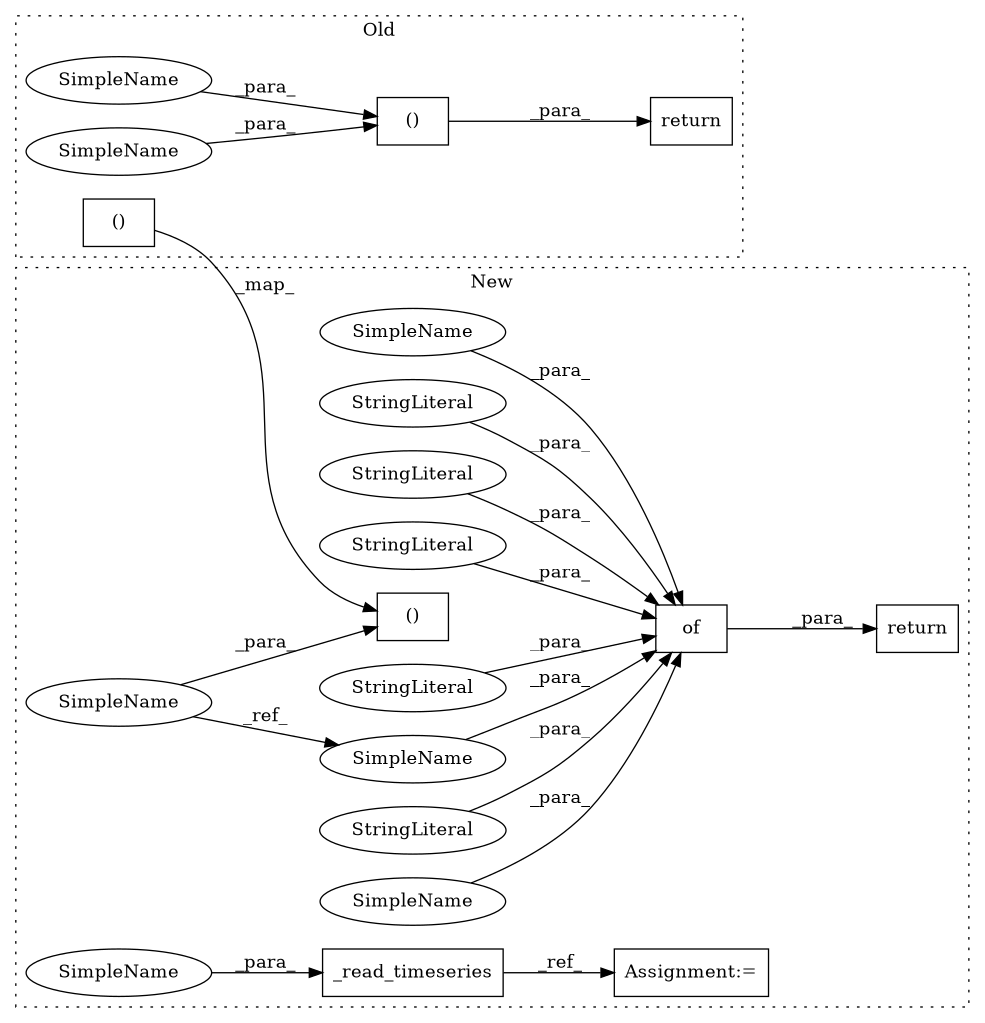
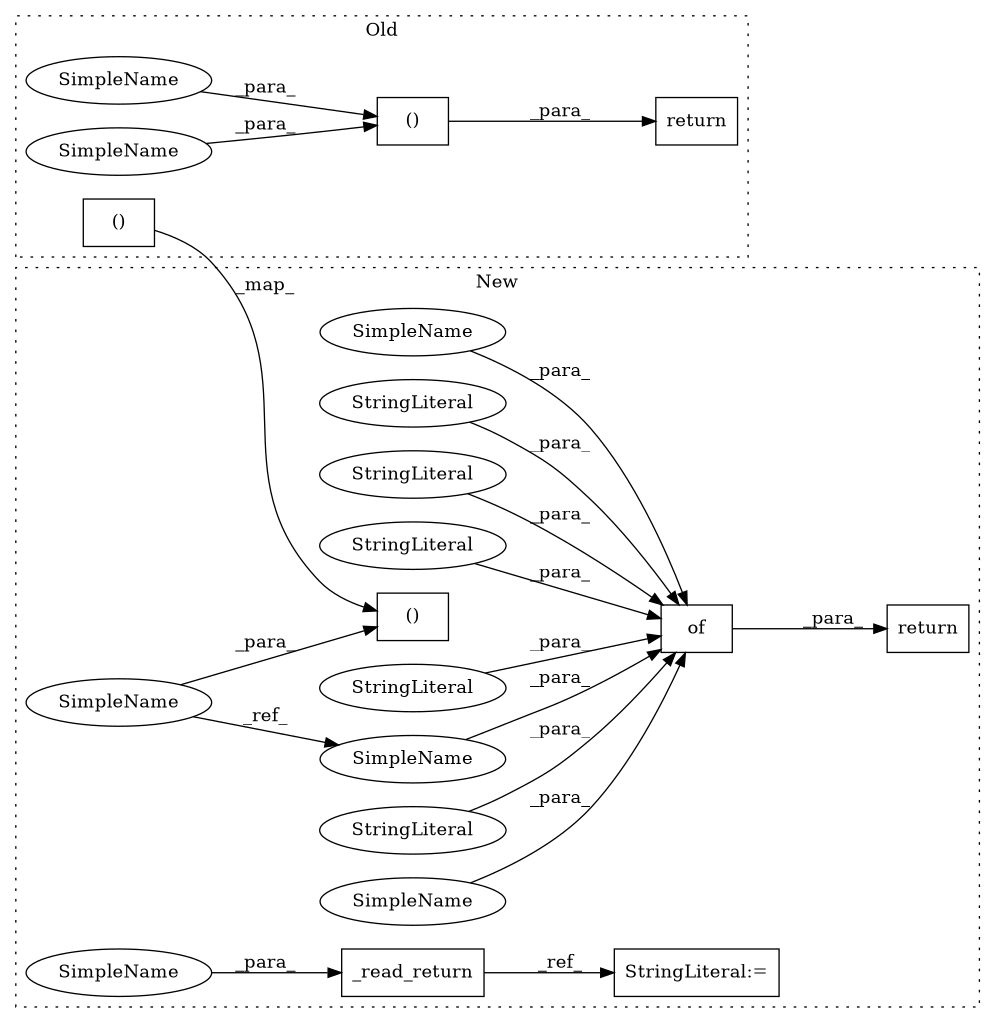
  digraph {
    rankdir=LR
    node [a=42 l=6 s=2775 shape=ellipse]
    n1 [a=41 l=12 label=return s=2763 shape=box]
    n2 [a=106 l=48 label="()" shape=box]
    n3 [a=106 l=20 label="()" s=2662 shape=box]
    n4 [label=SimpleName s=2817]
    n5 [l=1 label=SimpleName]
    n6 [a=32 l="3,1" label=of s="2803,2851" shape=box]
    n7 [a=41 l=7 label=return s=2792 shape=box]
    n8 [a=45 l=3 label=StringLiteral s=2812]
    n9 [a=45 label=StringLiteral s=2840]
    n10 [a=45 l=8 label=StringLiteral s=2824]
    n11 [a=45 l=3 label=StringLiteral s=2806]
    n12 [a=106 l=20 label="()" s=2735 shape=box]
    n13 [l=1 label=SimpleName s=2436]
-   n14 [a=32 l="17,1" label=_read_timeseries s="2762,2785" shape=box]
-   n15 [a=7 l=2 label="Assignment:=" s=2755 shape=box]
+   n14 [a=32 l="17,1" label=_read_return s="2762,2785" shape=box]
+   n15 [a=7 l=2 label="StringLiteral:=" s=2755 shape=box]
    n16 [a=45 l=3 label=StringLiteral s=2818]
    n17 [l=4 label=SimpleName s=2847]
    n18 [l=4 label=SimpleName s=2779]
    n19 [l=1 label=SimpleName s=2810]
    n20 [label=SimpleName s=2833]
    subgraph cluster_1 {
      label=Old
      style=dotted
      n1
      n2
      n3
      n4
      n5
    }
    subgraph cluster_2 {
      label=New
      style=dotted
      n6
      n7
      n8
      n9
      n10
      n11
      n12
      n13
      n14
      n15
      n16
      n17
      n18
      n19
      n20
    }
    n2 -> n1 [label=_para_]
    n3 -> n12 [label=_map_]
    n4 -> n2 [label=_para_]
    n5 -> n2 [label=_para_]
    n6 -> n7 [label=_para_]
    n8 -> n6 [label=_para_]
    n9 -> n6 [label=_para_]
    n10 -> n6 [label=_para_]
    n11 -> n6 [label=_para_]
    n13 -> n12 [label=_para_]
    n13 -> n19 [label=_ref_]
    n14 -> n15 [label=_ref_]
    n16 -> n6 [label=_para_]
    n17 -> n6 [label=_para_]
    n18 -> n14 [label=_para_]
    n19 -> n6 [label=_para_]
    n20 -> n6 [label=_para_]
  }
